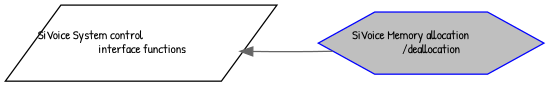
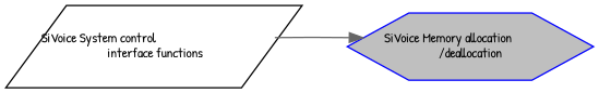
  digraph {
    rankdir=LR
    fontname="Patrick Hand"
    node [fontname="Patrick Hand" fontsize=10 style=filled]
    n1 [color=black fillcolor=white height=0.2 label="SiVoice System control\l interface functions" shape=parallelogram width=0.4]
    n2 [color=blue fillcolor=grey75 fontcolor=black height=0.2 label="SiVoice Memory allocation\l/deallocation" shape=hexagon width=0.4]
-   n1 -> n2 [dir=back fontname="Patrick Hand" fontsize=10 labelfontname=Helvetica labelfontsize=10 shape=plaintext style=solid color=gray40]
+   n2 -> n1 [dir=back fontname="Patrick Hand" fontsize=10 labelfontname=Helvetica labelfontsize=10 shape=plaintext style=solid color=gray40]
  }
